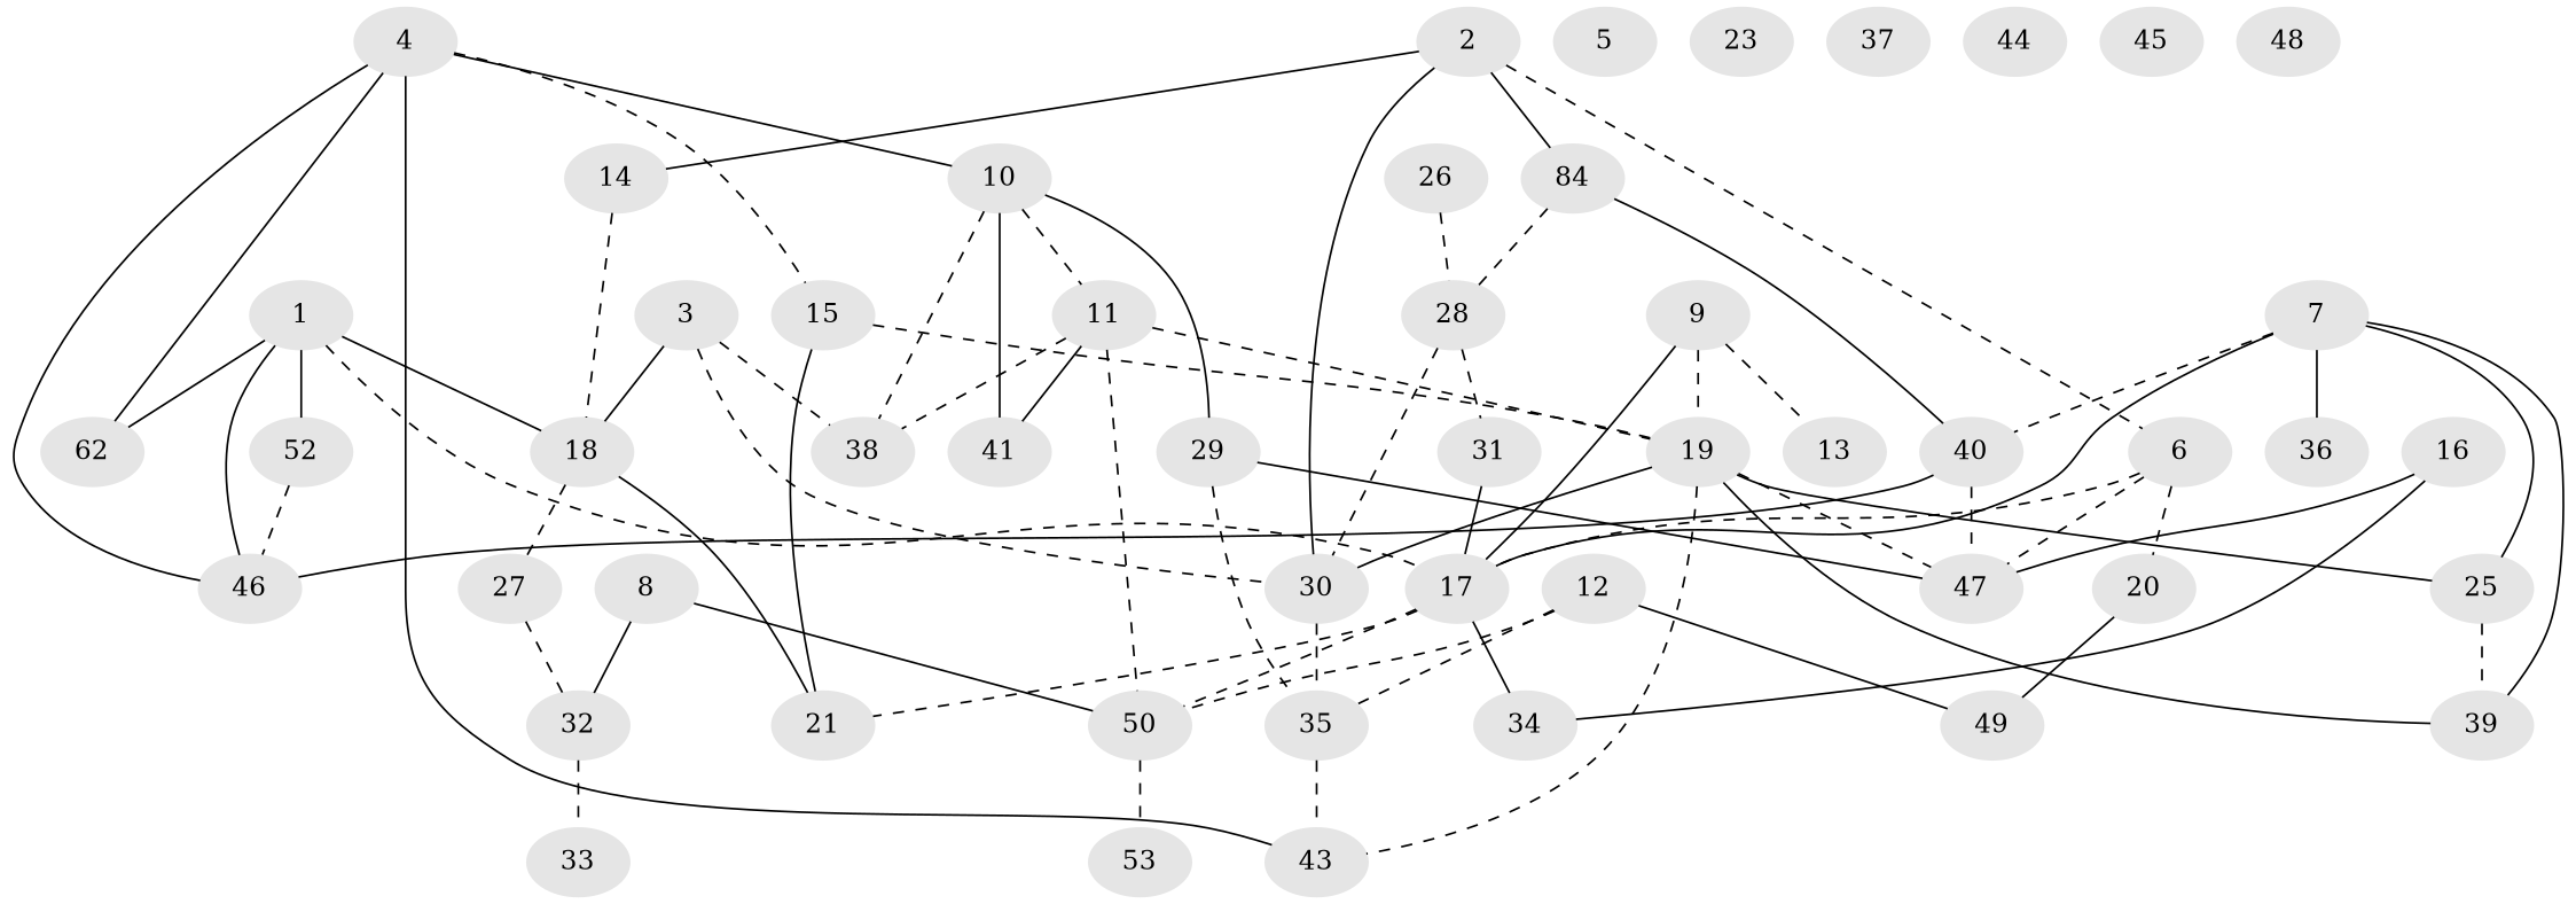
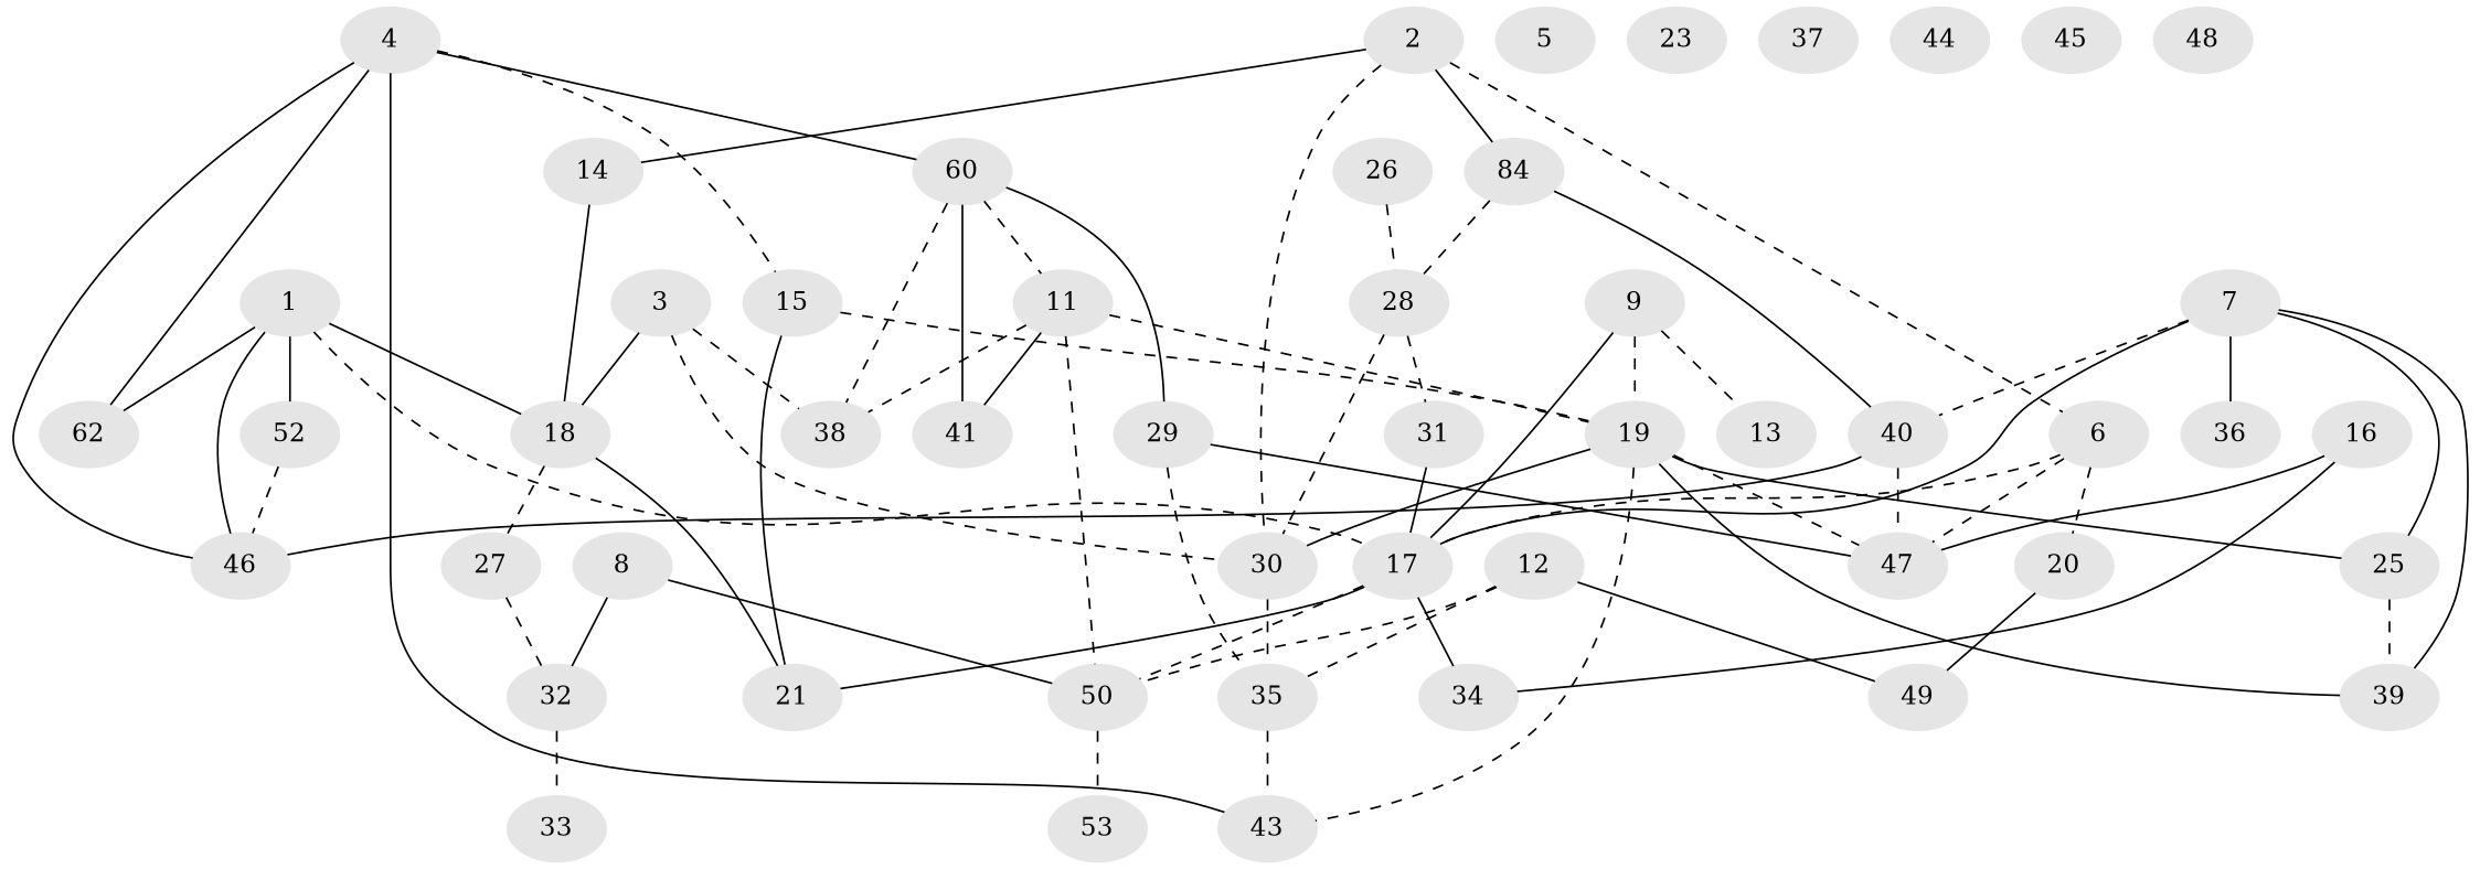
  graph {
    fontname="DejaVu Serif"
    node [color=gray90 fontname="DejaVu Serif" style=filled]
    edge [fontname="DejaVu Serif" style=dashed]
    1
    17
    18
    n4 [label=52]
    n5 [label=62]
    46
    21
    50
    34
    27
    2
    6
    14
    n14 [label=84]
    30
    20
    47
    40
    28
    35
    3
    38
    4
-   10
+   10 [label=60]
    15
    43
    11
    29
    41
    19
    5
    49
    7
    25
    36
    39
    8
    32
    33
    n40 [label=53]
    9
    13
    12
    16
    23
    31
    26
    37
    44
    45
    48
    1 -- 17
    1 -- 18 [style=solid]
    1 -- n4 [style=solid]
    1 -- n5 [style=solid]
    1 -- 46 [style=solid]
-   17 -- 21
+   17 -- 21 [style=solid]
    17 -- 50
    17 -- 34 [style=solid]
    18 -- 21 [style=solid]
    18 -- 27
    n4 -- 46
    50 -- n40
    27 -- 32
    2 -- 6
    2 -- 14 [style=solid]
    2 -- n14 [style=solid]
-   2 -- 30 [style=solid]
+   2 -- 30
    6 -- 17
    6 -- 20
    6 -- 47
-   14 -- 18
+   14 -- 18 [style=solid]
    n14 -- 40 [style=solid]
    n14 -- 28
    30 -- 35
    20 -- 49 [style=solid]
    40 -- 46 [style=solid]
    40 -- 47
    28 -- 30
    28 -- 31
    35 -- 43
    3 -- 18 [style=solid]
    3 -- 30
    3 -- 38
    4 -- n5 [style=solid]
    4 -- 46 [style=solid]
    4 -- 10 [style=solid]
    4 -- 15
    4 -- 43 [style=solid]
    10 -- 38
    10 -- 11
    10 -- 29 [style=solid]
    10 -- 41 [style=solid]
    15 -- 21 [style=solid]
    15 -- 19
    11 -- 50
    11 -- 38
    11 -- 41 [style=solid]
    11 -- 19
    29 -- 47 [style=solid]
    29 -- 35
    19 -- 30 [style=solid]
    19 -- 47
    19 -- 43
    19 -- 25 [style=solid]
    19 -- 39 [style=solid]
    7 -- 17 [style=solid]
    7 -- 40
    7 -- 25 [style=solid]
    7 -- 36 [style=solid]
    7 -- 39 [style=solid]
    25 -- 39
    8 -- 50 [style=solid]
    8 -- 32 [style=solid]
    32 -- 33
    9 -- 17 [style=solid]
    9 -- 19
    9 -- 13
    12 -- 50
    12 -- 35
    12 -- 49 [style=solid]
    16 -- 34 [style=solid]
    16 -- 47 [style=solid]
    31 -- 17 [style=solid]
    26 -- 28
  }
